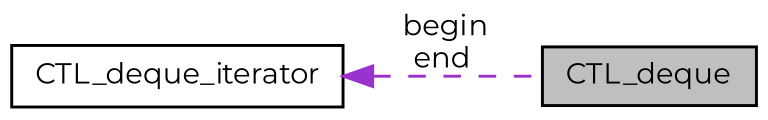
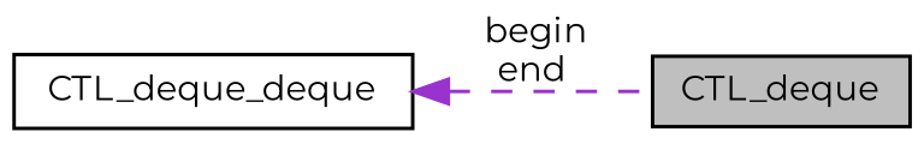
  digraph {
    rankdir=LR
    fontname=Montserrat
    node [color=black fontname=Montserrat fontsize=10 shape=record style=filled]
    n1 [fillcolor=grey75 fontcolor=black height=0.2 label=CTL_deque width=0.4]
-   n2 [fillcolor=white height=0.2 label=CTL_deque_iterator width=0.4]
+   n2 [fillcolor=white height=0.2 label=CTL_deque_deque width=0.4]
    n2 -> n1 [color=darkorchid3 dir=back fontname=Montserrat fontsize=10 label=" begin\nend" labelfontname=Helvetica labelfontsize=10 style=dashed]
  }
